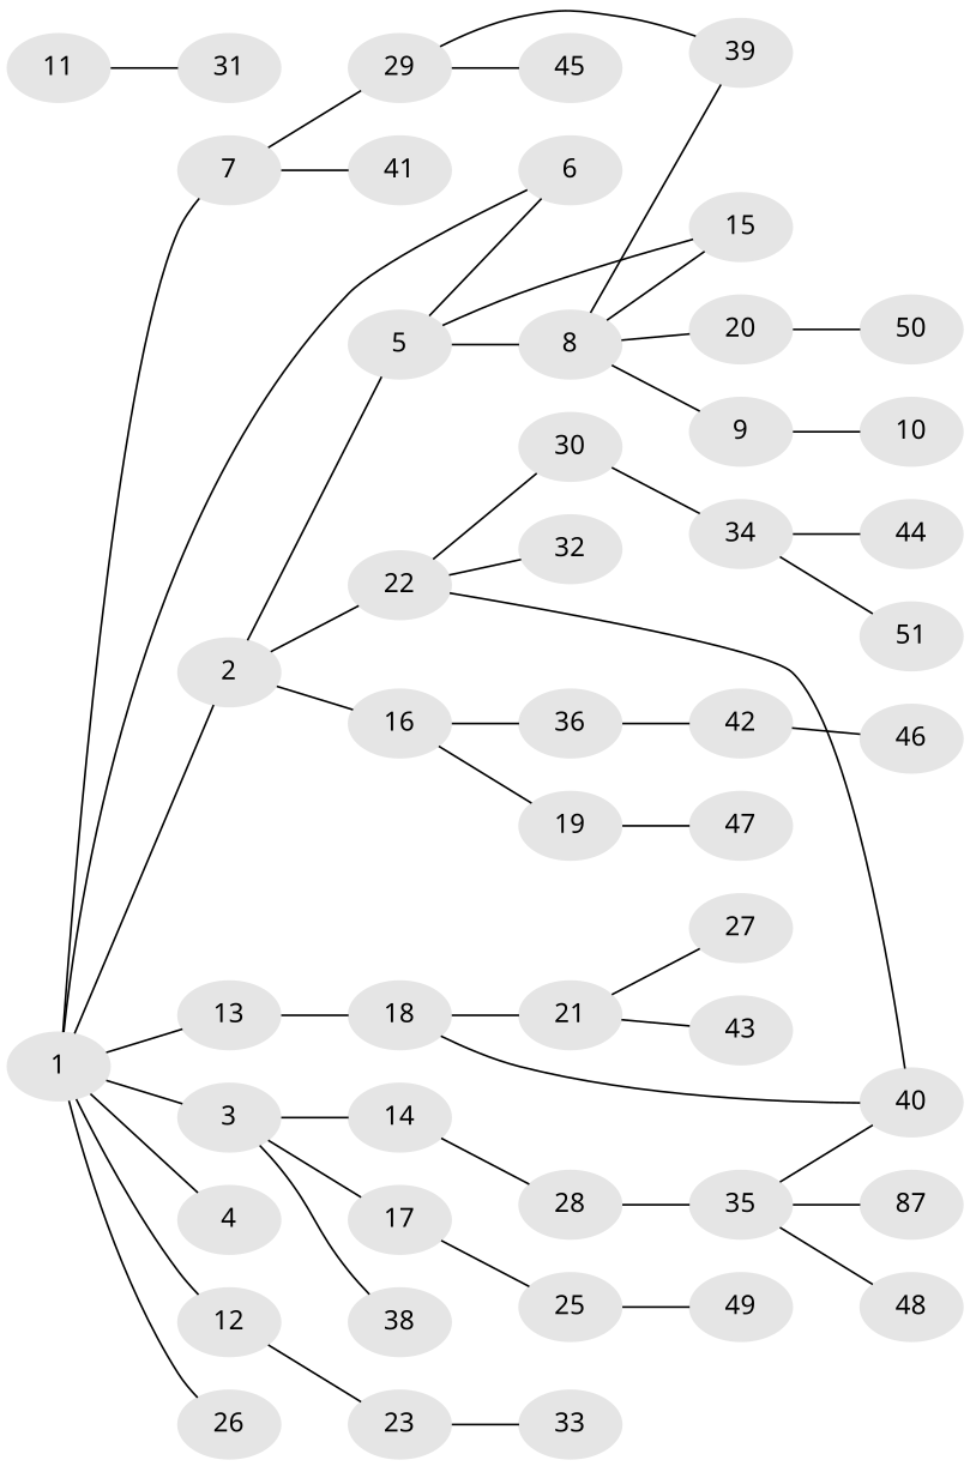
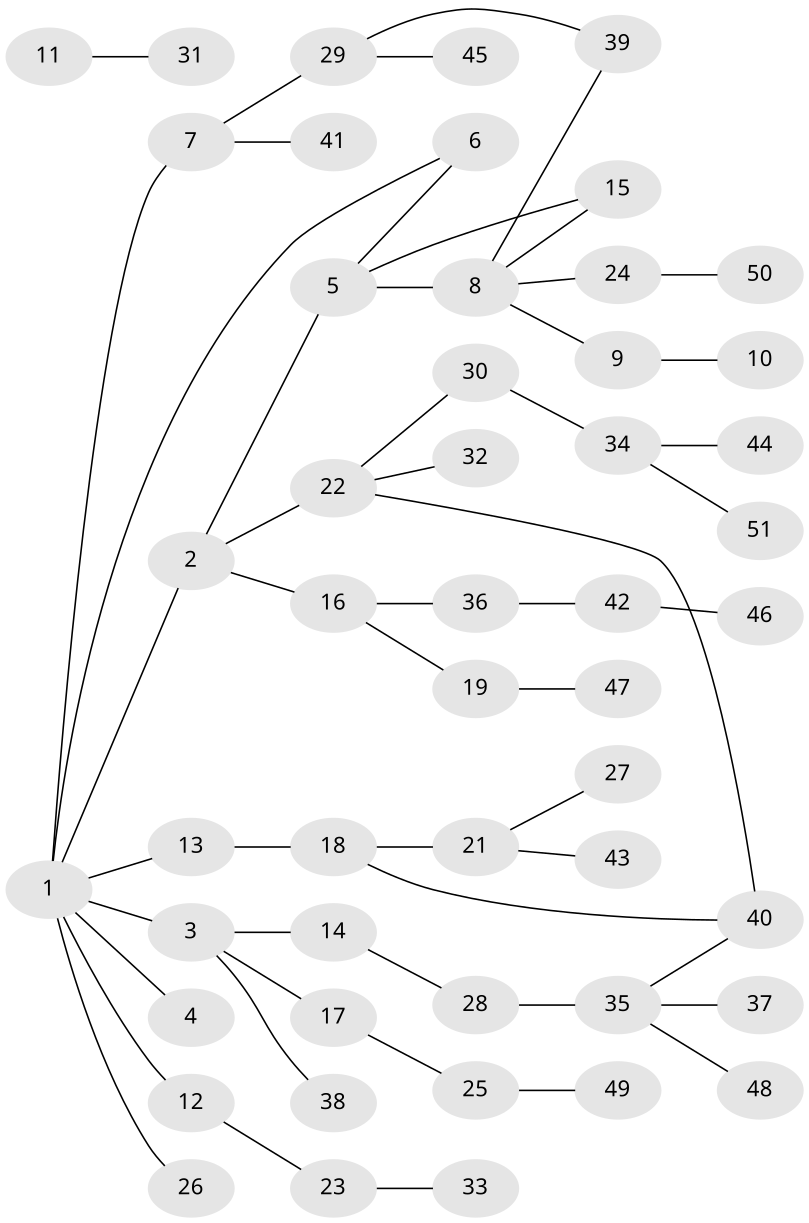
  graph {
    fontname="Noto Sans"
    rankdir=LR
    node [color=gray90 fontname="Noto Sans" style=filled]
    edge [fontname="Noto Sans" weight=1.0]
    1
    2
    3
    4
    6
    12
    13
    26
    7
    5
    16
    22
    14
    17
    38
    23
    18
    8
    15
    19
    36
    40
    30
    32
    29
    41
    28
    25
    9
-   20
+   20 [label=24]
    39
    45
    10
    11
    31
    50
    33
    21
    35
    47
    42
    49
    27
    43
    34
-   37 [label=87]
+   37
    48
    44
    51
    46
    1 -- 2
    1 -- 3
    1 -- 4
    1 -- 6
    1 -- 12
    1 -- 13
    1 -- 26
    1 -- 7
    2 -- 5
    2 -- 16
    2 -- 22
    3 -- 14
    3 -- 17
    3 -- 38
    12 -- 23
    13 -- 18
    7 -- 29
    7 -- 41
    5 -- 6
    5 -- 8
    5 -- 15
    16 -- 19
    16 -- 36
    22 -- 40
    22 -- 30
    22 -- 32
    14 -- 28
    17 -- 25
    23 -- 33
    18 -- 40
    18 -- 21
    8 -- 15
    8 -- 9
    8 -- 20
    8 -- 39
    19 -- 47
    36 -- 42
    30 -- 34
    29 -- 39
    29 -- 45
    28 -- 35
    25 -- 49
    9 -- 10
    20 -- 50
    11 -- 31
    21 -- 27
    21 -- 43
    35 -- 40
    35 -- 37
    35 -- 48
    42 -- 46
    34 -- 44
    34 -- 51
  }
